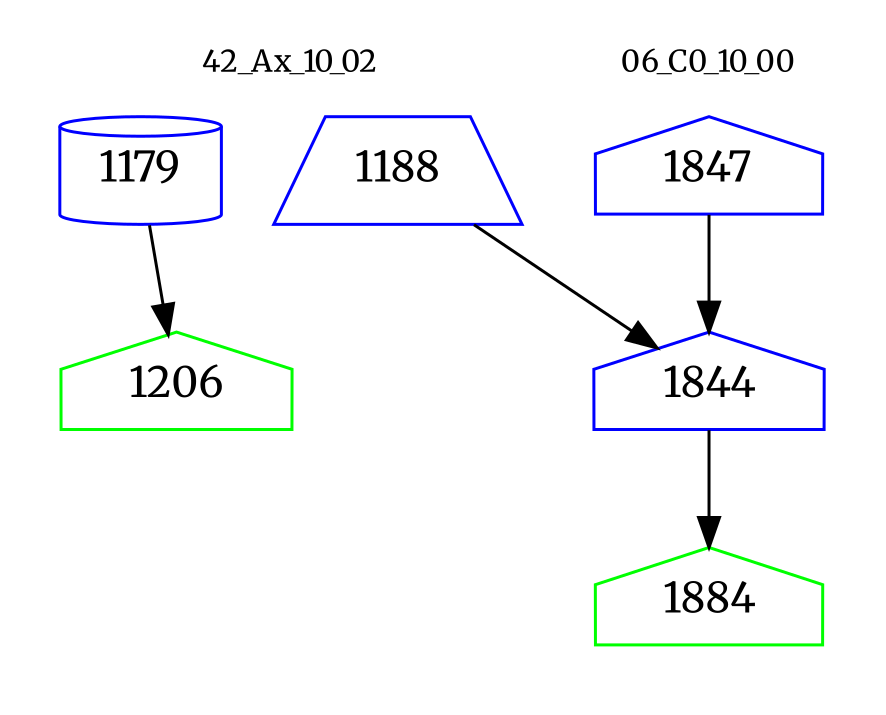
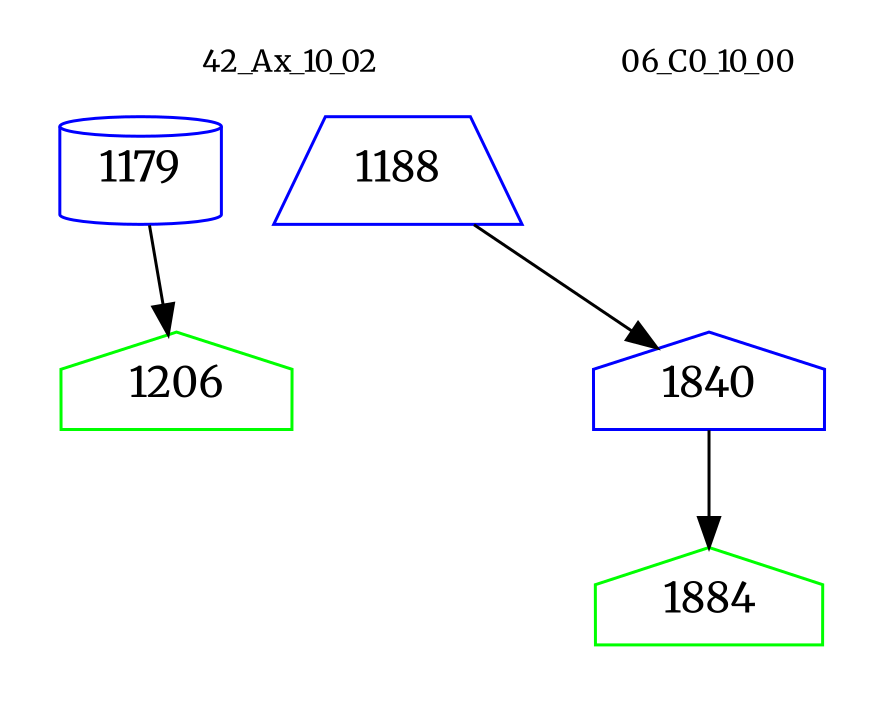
  digraph {
    fontname=Merriweather
    node [color=blue fontname=Merriweather shape=house]
    edge [color=black fontname=Merriweather]
    n1 [label=1188 shape=trapezium]
    n2 [label=1179 shape=cylinder]
    n3 [color=green label=1206]
-   n4 [label=1847]
-   n5 [label=1844]
+   n5 [label=1840]
    n6 [color=green label=1884]
    subgraph cluster_1 {
      color=white
      fontsize=10
      label="42_Ax_10_02"
      n1
      n2
      n3
    }
    subgraph cluster_2 {
      color=white
      fontsize=10
      label="06_C0_10_00"
-     n4
      n5
      n6
    }
    n1 -> n5
    n2 -> n3
-   n4 -> n5
    n5 -> n6
  }
